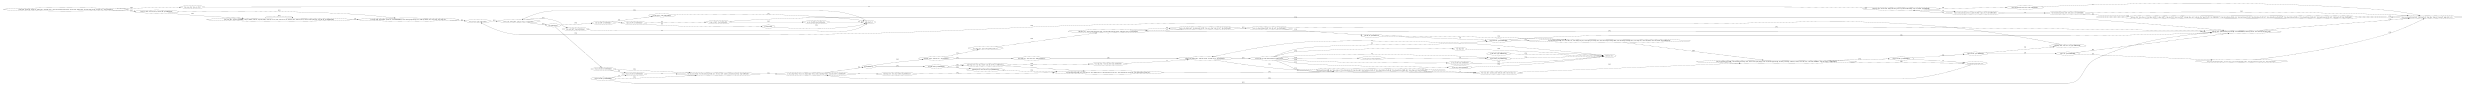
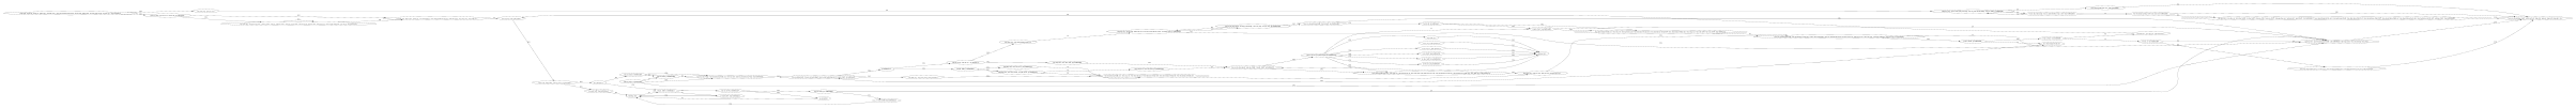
  digraph {
    fontname=Nunito
    rankdir=LR
    node [fontname=Nunito]
    edge [fontname=Nunito]
    n1 [label="'push ebp', 'push edi', 'push esi', 'push ebx', 'sub esp, 0x1c', 'mov ebx, dword [esp+0x30]', 'movzx edx, byte [ebx]', 'lea eax, [edx-0x30]', 'cmp al, 0x7', 'jbe 0x804acfd', "]
    n2 [label="'mov eax, ebx', 'mov esi, 0x0', "]
    n3 [label="'mov ecx, ebx', 'mov esi, 0x1', 'test dl, dl', 'je 0x804acda', "]
    n4 [label="'add eax, 0x1', 'movsx edx, byte [eax-0x1]', 'lea esi, [edx+esi*8-0x30]', 'cmp esi, 0xfff', 'ja 0x804af8c', "]
    n5 [label="'sub esp, 0x8', 'push 0x10', 'push esi', 'call 0x804d541', 'mov dword [esp+0x1c], eax', 'add esp, 0x10', 'mov ecx, 0x0', 'mov ebp, ebx', "]
    n6 [label="'mov eax, edx', 'and eax, 0xffffffef', 'cmp al, 0x2d', 'sete al', 'cmp dl, 0x2b', 'sete dl', 'or eax, edx', 'movzx eax, al', 'add esi, eax', 'add ecx, 0x1', 'movzx edx, byte [ecx]', 'test dl, dl', 'jne 0x804acb9', "]
    n7 [label="'mov dword [esp+0xc], 0x0', 'jmp 0x804ad9b', "]
    n8 [label="'movzx edx, byte [eax]', 'lea ecx, [edx-0x30]', 'cmp cl, 0x7', 'jbe 0x804ad04', "]
    n9 [label="'mov edi, 0x0', 'jmp 0x804adb0', "]
    n10 [label="'mov eax, dword [esp+0xc]', 'add esp, 0x1c', 'pop ebx', 'pop esi', 'pop edi', 'pop ebp', 'retn', "]
    n11 [label="'mov dword [esp+0xc], 0x0', 'test dl, dl', 'jne 0x804ad9b', "]
    n12 [label="'movzx eax, byte [ebp]', 'cmp al, 0x61', 'je 0x804add6', "]
    n13 [label="'sub eax, ebx', 'mov ebx, esi', 'and ebx, 0xc00', 'or ebx, 0x3ff', 'cmp eax, 0x5', 'mov eax, 0xfff', 'cmovge ebx, eax', 'sub esp, 0xc', 'push 0x20', 'call 0x804d417', 'mov dword [esp+0x1c], eax', 'mov byte [eax], 0x3d', 'mov byte [eax+0x1], 0x1', 'mov dword [eax+0x4], 0xfff', 'mov dword [eax+0x8], esi', 'mov dword [eax+0xc], ebx', 'mov byte [eax+0x11], 0x0', 'add esp, 0x10', 'jmp 0x804ad9b', "]
    n14 [label="'mov edi, 0xfff', 'jmp 0x804adad', "]
    n15 [label="'jle 0x804ad78', "]
    n16 [label="'add ebp, 0x1', "]
    n17 [label="'cmp al, 0x2d', 'je 0x804addd', "]
    n18 [label="'cmp al, 0x6f', 'je 0x804adce', "]
    n19 [label="'lea eax, [ecx+0x1]', 'mov dword [esp+0x4], eax', 'shl ecx, 0x4', 'add ecx, dword [esp+0xc]', 'jmp 0x804adf1', "]
    n20 [label="'cmp al, 0x3d', 'je 0x804addd', "]
    n21 [label="'or edi, 0x207', 'jmp 0x804adad', "]
    n22 [label="'cmp al, 0x75', 'je 0x804ada7', "]
    n23 [label="'lea eax, [ebp+0x1]', 'movzx esi, byte [ebp]', 'movzx edx, byte [ebp+0x1]', 'cmp dl, 0x67', 'je 0x804aef6', "]
    n24 [label="'or edi, 0x9c0', "]
    n25 [label="'cmp al, 0x67', 'jne 0x804ad84', "]
    n26 [label="'add ebp, 0x2', 'mov ebx, 0x38', 'jmp 0x804ae21', "]
    n27 [label="'jle 0x804ae71', "]
    n28 [label="'cmp al, 0x2b', 'je 0x804addd', "]
    n29 [label="'sub esp, 0xc', 'push dword [esp+0x18]', 'call 0x8049d32', 'add esp, 0x10', 'mov dword [esp+0xc], 0x0', "]
    n30 [label="'or edi, 0x438', 'jmp 0x804adad', "]
    n31 [label="'mov dword [esp+0x8], ecx', 'mov eax, esi', 'mov byte [ecx], al', 'mov byte [ecx+0x1], 0x3', 'mov dword [ecx+0x4], edi', 'mov dword [ecx+0x8], ebx', "]
    n32 [label="'sub edx, 0x30', 'cmp dl, 0x7', 'ja 0x804af10', "]
    n33 [label="'cmp dl, 0x6f', 'je 0x804af03', "]
    n34 [label="'mov eax, ebx', 'and eax, edi', 'test edi, edi', 'cmovne ebx, eax', "]
    n35 [label="'mov ebp, 0x1', 'mov ebx, 0x0', 'jmp 0x804af40', "]
    n36 [label="'mov ebx, 0x0', 'mov dword [esp+0x8], ecx', "]
    n37 [label="'add ebp, 0x2', 'mov ebx, 0x7', 'jmp 0x804ae21', "]
    n38 [label="'add ebp, 0x2', 'mov ebx, 0x1c0', 'cmp dl, 0x75', 'jne 0x804aeea', "]
    n39 [label="'mov eax, dword [esp+0x8]', 'mov dword [eax+0xc], ebx', 'movzx eax, byte [ebp]', 'mov esi, dword [esp+0x4]', 'lea ebx, [esi+0x1]', 'add ecx, 0x10', 'mov edx, eax', 'and edx, 0xffffffef', 'cmp dl, 0x2d', 'je 0x804aded', "]
    n40 [label="'movzx edx, byte [eax]', 'sub edx, 0x58', 'cmp dl, 0x20', 'ja 0x804af55', "]
    n41 [label="'add eax, 0x1', 'movsx edx, byte [eax-0x1]', 'lea ebx, [edx+ebx*8-0x30]', 'cmp ebx, 0xfff', 'ja 0x804ad84', "]
    n42 [label="'mov ebp, 0x1', 'mov ebx, 0x0', 'jmp 0x804af40', "]
    n43 [label="'mov dword [esp+0x4], ebx', "]
    n44 [label="'cmp al, 0x2b', 'je 0x804aded', "]
    n45 [label="'mov dword [esp+0x8], ecx', 'mov edx, esi', 'mov byte [ecx], dl', 'mov edx, ebp', 'mov byte [ecx+0x1], dl', 'mov dword [ecx+0x4], edi', 'mov dword [ecx+0x8], ebx', 'mov ebp, eax', 'jmp 0x804ae33', "]
    n46 [label="'movzx edx, dl', 'jmp dword [edx*4+0x8051b10]', "]
    n47 [label="'movzx edx, byte [eax]', 'lea ebp, [edx-0x30]', 'mov ecx, ebp', 'cmp cl, 0x7', 'jbe 0x804ae86', "]
    n48 [label="'cmp al, 0x2c', 'jne 0x804af6f', "]
    n49 [label="'test al, al', 'jne 0x804ad84', "]
    n50 [label="'add ebp, 0x1', 'mov ecx, esi', 'jmp 0x804acf3', "]
    n51 [label="'mov eax, dword [esp+0x4]', 'shl eax, 0x4', 'mov edi, dword [esp+0xc]', 'mov byte [edi+eax+0x1], 0x0', 'jmp 0x804ad9b', "]
    n52 [label="'or ebx, 0x124', 'jmp 0x804af3d', "]
    n53 [label="'or bl, 0x92', 'jmp 0x804af3d', "]
    n54 [label="'or ebx, 0x49', 'jmp 0x804af3d', "]
    n55 [label="'or bh, 0xc', 'jmp 0x804af3d', "]
    n56 [label="'mov ebp, 0x2', "]
    n57 [label="'cmp dl, 0x2c', 'jne 0x804ad84', "]
    n58 [label="'mov ecx, dword [esp+0x8]', 'test edi, edi', 'jne 0x804ad84', "]
    n59 [label="'add eax, 0x1', "]
    n60 [label="'or bh, 0x2', 'jmp 0x804af3d', "]
    n61 [label="'test dl, dl', 'je 0x804aec3', "]
    n62 [label="'mov dword [esp+0x8], ecx', 'mov edx, esi', 'mov byte [ecx], dl', 'mov byte [ecx+0x1], 0x1', 'mov dword [ecx+0x4], 0xfff', 'mov dword [ecx+0x8], ebx', 'mov ebp, eax', 'mov edi, 0xfff', 'mov ebx, 0xfff', 'jmp 0x804ae3c', "]
    n1 -> n2 [label=CFG]
    n1 -> n3 [label=CFG]
    n2 -> n4 [label=CFG]
    n3 -> n5 [label=CFG]
    n3 -> n6 [label=CFG]
    n4 -> n7 [label=CFG]
    n4 -> n8 [label=CFG]
    n5 -> n9 [label=CFG]
    n6 -> n5 [label=CFG]
    n6 -> n6 [label=CFG]
    n7 -> n10 [label=CFG]
    n8 -> n4 [label=CFG]
    n8 -> n11 [label=CFG]
    n9 -> n12 [label=CFG]
    n11 -> n10 [label=CFG]
    n11 -> n13 [label=CFG]
    n12 -> n14 [label=CFG]
    n12 -> n15 [label=CFG]
    n13 -> n10 [label=CFG]
    n14 -> n16 [label=CFG]
    n15 -> n17 [label=CFG]
    n15 -> n18 [label=CFG]
-   n16 -> n12 [label=CFG]
+   n16 -> n18 [label=CFG]
    n17 -> n19 [label=CFG]
    n17 -> n20 [label=CFG]
    n18 -> n21 [label=CFG]
    n18 -> n22 [label=CFG]
    n19 -> n23 [label=CFG]
    n20 -> n19 [label=CFG]
    n21 -> n16 [label=CFG]
    n22 -> n24 [label=CFG]
    n22 -> n25 [label=CFG]
    n23 -> n26 [label=CFG]
    n23 -> n27 [label=CFG]
    n24 -> n16 [label=CFG]
    n25 -> n29 [label=CFG]
    n25 -> n30 [label=CFG]
    n26 -> n31 [label=CFG]
    n27 -> n32 [label=CFG]
    n27 -> n33 [label=CFG]
    n28 -> n19 [label=CFG]
    n28 -> n20 [label=CFG]
    n28 -> n29 [label=CFG]
    n29 -> n10 [label=CFG]
    n30 -> n16 [label=CFG]
    n31 -> n34 [label=CFG]
    n32 -> n35 [label=CFG]
    n32 -> n36 [label=CFG]
    n33 -> n37 [label=CFG]
    n33 -> n38 [label=CFG]
    n34 -> n39 [label=CFG]
    n35 -> n40 [label=CFG]
    n36 -> n41 [label=CFG]
    n37 -> n31 [label=CFG]
    n38 -> n31 [label=CFG]
    n38 -> n42 [label=CFG]
    n39 -> n43 [label=CFG]
    n39 -> n44 [label=CFG]
    n40 -> n45 [label=CFG]
    n40 -> n46 [label=CFG]
    n41 -> n29 [label=CFG]
    n41 -> n47 [label=CFG]
    n42 -> n40 [label=CFG]
    n43 -> n23 [label=CFG]
    n44 -> n43 [label=CFG]
    n44 -> n48 [label=CFG]
    n45 -> n34 [label=CFG]
    n46 -> n45 [label=CFG]
    n46 -> n52 [label=CFG]
    n46 -> n53 [label=CFG]
    n46 -> n54 [label=CFG]
    n46 -> n55 [label=CFG]
    n46 -> n56 [label=CFG]
    n46 -> n57 [label=CFG]
    n47 -> n41 [label=CFG]
    n47 -> n58 [label=CFG]
    n48 -> n49 [label=CFG]
    n48 -> n50 [label=CFG]
    n49 -> n29 [label=CFG]
    n49 -> n51 [label=CFG]
    n50 -> n9 [label=CFG]
    n51 -> n10 [label=CFG]
-   n52 -> n53 [label=CFG]
+   n52 -> n59 [label=CFG]
    n53 -> n59 [label=CFG]
    n54 -> n59 [label=CFG]
    n55 -> n59 [label=CFG]
    n56 -> n59 [label=CFG]
    n57 -> n29 [label=CFG]
    n57 -> n62 [label=CFG]
    n58 -> n29 [label=CFG]
    n58 -> n61 [label=CFG]
    n59 -> n40 [label=CFG]
    n60 -> n59 [label=CFG]
    n61 -> n57 [label=CFG]
    n61 -> n62 [label=CFG]
    n62 -> n39 [label=CFG]
  }
